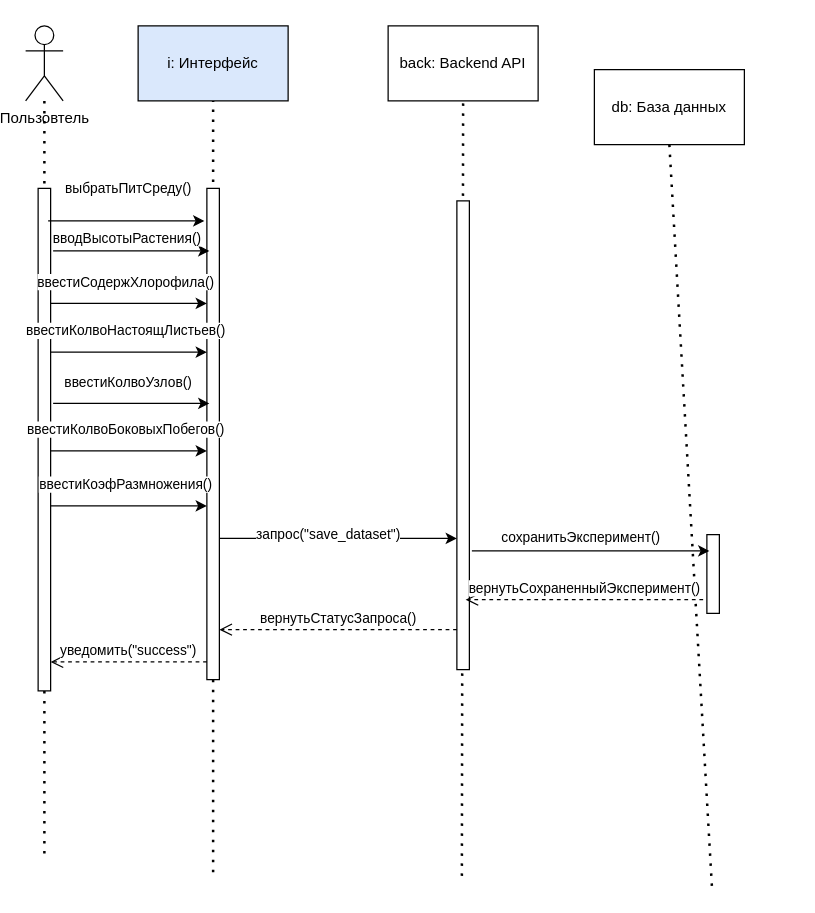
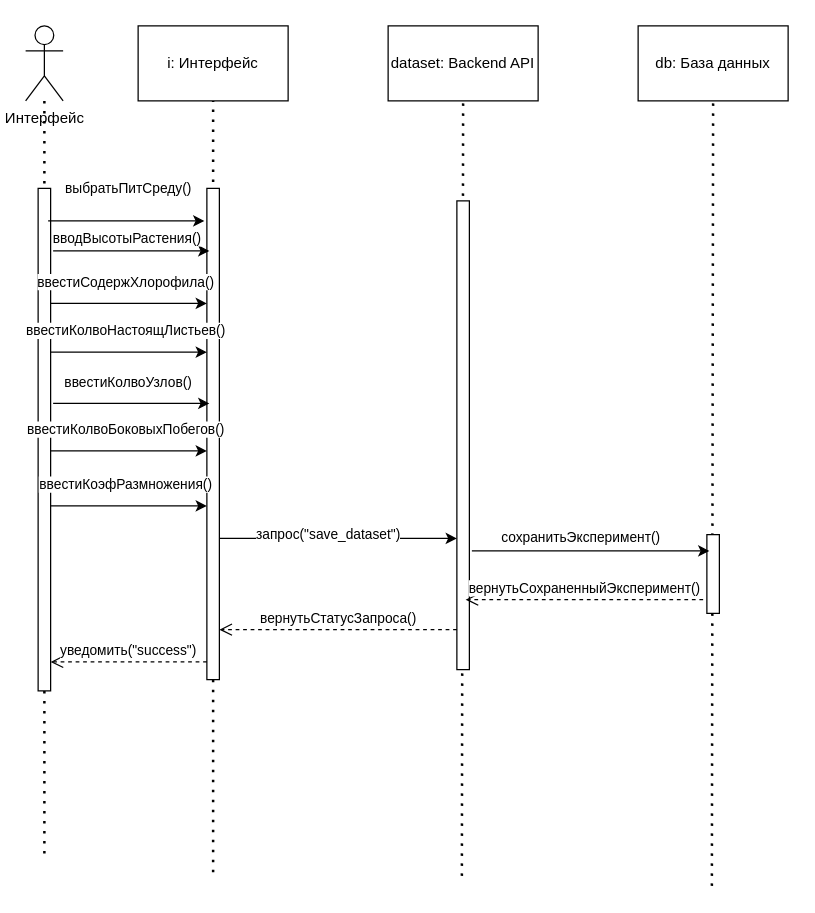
  <mxCell id="0" />
  <mxCell id="1" parent="0" />
  <mxCell id="2" value="" style="endArrow=none;dashed=1;html=1;dashPattern=1 3;strokeWidth=2;rounded=0;" parent="1" source="6" edge="1"><mxGeometry width="50" height="50" relative="1" as="geometry"><mxPoint x="170" y="300" as="sourcePoint" /><mxPoint x="35" y="687" as="targetPoint" /></mxGeometry></mxCell>
  <mxCell id="3" value="" style="endArrow=none;dashed=1;html=1;dashPattern=1 3;strokeWidth=2;rounded=0;entryX=0.5;entryY=1;entryDx=0;entryDy=0;" parent="1" target="7" edge="1"><mxGeometry width="50" height="50" relative="1" as="geometry"><mxPoint x="170" y="697" as="sourcePoint" /><mxPoint x="220" y="250" as="targetPoint" /></mxGeometry></mxCell>
  <mxCell id="4" value="" style="endArrow=none;dashed=1;html=1;dashPattern=1 3;strokeWidth=2;rounded=0;entryX=0.5;entryY=1;entryDx=0;entryDy=0;" parent="1" target="10" edge="1"><mxGeometry width="50" height="50" relative="1" as="geometry"><mxPoint x="369" y="700" as="sourcePoint" /><mxPoint x="220" y="250" as="targetPoint" /></mxGeometry></mxCell>
  <mxCell id="5" value="" style="endArrow=none;dashed=1;html=1;dashPattern=1 3;strokeWidth=2;rounded=0;entryX=0.5;entryY=1;entryDx=0;entryDy=0;" parent="1" target="12" edge="1"><mxGeometry width="50" height="50" relative="1" as="geometry"><mxPoint x="569" y="708" as="sourcePoint" /><mxPoint x="220" y="250" as="targetPoint" /></mxGeometry></mxCell>
- <mxCell id="6" value="Пользовтель" style="shape=umlActor;verticalLabelPosition=bottom;verticalAlign=top;html=1;outlineConnect=0;align=center;horizontal=1;labelPosition=center;" parent="1" vertex="1"><mxGeometry x="20" y="20" width="30" height="60" as="geometry" /></mxCell>
- <mxCell id="7" value="i: Интерфейс" style="rounded=0;whiteSpace=wrap;html=1;fillColor=#dae8fc;" parent="1" vertex="1"><mxGeometry x="110" y="20" width="120" height="60" as="geometry" /></mxCell>
+ <mxCell id="6" value="Интерфейс" style="shape=umlActor;verticalLabelPosition=bottom;verticalAlign=top;html=1;outlineConnect=0;align=center;horizontal=1;labelPosition=center;" parent="1" vertex="1"><mxGeometry x="20" y="20" width="30" height="60" as="geometry" /></mxCell>
+ <mxCell id="7" value="i: Интерфейс" style="rounded=0;whiteSpace=wrap;html=1;" parent="1" vertex="1"><mxGeometry x="110" y="20" width="120" height="60" as="geometry" /></mxCell>
  <mxCell id="8" value="" style="html=1;points=[[0,0,0,0,5],[0,1,0,0,-5],[1,0,0,0,5],[1,1,0,0,-5]];perimeter=orthogonalPerimeter;outlineConnect=0;targetShapes=umlLifeline;portConstraint=eastwest;newEdgeStyle={&quot;curved&quot;:0,&quot;rounded&quot;:0};" parent="1" vertex="1"><mxGeometry x="30" y="150" width="10" height="402" as="geometry" /></mxCell>
  <mxCell id="9" value="" style="html=1;points=[[0,0,0,0,5],[0,1,0,0,-5],[1,0,0,0,5],[1,1,0,0,-5]];perimeter=orthogonalPerimeter;outlineConnect=0;targetShapes=umlLifeline;portConstraint=eastwest;newEdgeStyle={&quot;curved&quot;:0,&quot;rounded&quot;:0};" parent="1" vertex="1"><mxGeometry x="165" y="150" width="10" height="393" as="geometry" /></mxCell>
- <mxCell id="10" value="back: Backend API" style="rounded=0;whiteSpace=wrap;html=1;" parent="1" vertex="1"><mxGeometry x="310" y="20" width="120" height="60" as="geometry" /></mxCell>
+ <mxCell id="10" value="dataset: Backend API" style="rounded=0;whiteSpace=wrap;html=1;" parent="1" vertex="1"><mxGeometry x="310" y="20" width="120" height="60" as="geometry" /></mxCell>
  <mxCell id="11" value="" style="html=1;points=[[0,0,0,0,5],[0,1,0,0,-5],[1,0,0,0,5],[1,1,0,0,-5]];perimeter=orthogonalPerimeter;outlineConnect=0;targetShapes=umlLifeline;portConstraint=eastwest;newEdgeStyle={&quot;curved&quot;:0,&quot;rounded&quot;:0};" parent="1" vertex="1"><mxGeometry x="365" y="160" width="10" height="375" as="geometry" /></mxCell>
- <mxCell id="12" value="db: База данных" style="rounded=0;whiteSpace=wrap;html=1;" parent="1" vertex="1"><mxGeometry x="475" y="55" width="120" height="60" as="geometry" /></mxCell>
+ <mxCell id="12" value="db: База данных" style="rounded=0;whiteSpace=wrap;html=1;" parent="1" vertex="1"><mxGeometry x="510" y="20" width="120" height="60" as="geometry" /></mxCell>
  <mxCell id="13" value="" style="html=1;points=[[0,0,0,0,5],[0,1,0,0,-5],[1,0,0,0,5],[1,1,0,0,-5]];perimeter=orthogonalPerimeter;outlineConnect=0;targetShapes=umlLifeline;portConstraint=eastwest;newEdgeStyle={&quot;curved&quot;:0,&quot;rounded&quot;:0};" parent="1" vertex="1"><mxGeometry x="565" y="427" width="10" height="63" as="geometry" /></mxCell>
  <mxCell id="14" value="" style="endArrow=classic;html=1;rounded=0;" parent="1" edge="1"><mxGeometry width="50" height="50" relative="1" as="geometry"><mxPoint x="38" y="176" as="sourcePoint" /><mxPoint x="163" y="176" as="targetPoint" /><Array as="points"><mxPoint x="118" y="176" /></Array></mxGeometry></mxCell>
  <mxCell id="15" value="выбратьПитСреду()" style="edgeLabel;html=1;align=center;verticalAlign=middle;resizable=0;points=[];" parent="14" vertex="1" connectable="0"><mxGeometry x="-0.109" relative="1" as="geometry"><mxPoint x="7" y="-27" as="offset" /></mxGeometry></mxCell>
  <mxCell id="16" value="" style="endArrow=classic;html=1;rounded=0;" parent="1" edge="1"><mxGeometry width="50" height="50" relative="1" as="geometry"><mxPoint x="42" y="200" as="sourcePoint" /><mxPoint x="167" y="200" as="targetPoint" /></mxGeometry></mxCell>
  <mxCell id="17" value="вводВысотыРастения()" style="edgeLabel;html=1;align=center;verticalAlign=middle;resizable=0;points=[];" parent="16" vertex="1" connectable="0"><mxGeometry x="0.408" y="3" relative="1" as="geometry"><mxPoint x="-30" y="-8" as="offset" /></mxGeometry></mxCell>
  <mxCell id="18" value="" style="endArrow=classic;html=1;rounded=0;" parent="1" edge="1"><mxGeometry width="50" height="50" relative="1" as="geometry"><mxPoint x="40" y="242" as="sourcePoint" /><mxPoint x="165" y="242" as="targetPoint" /></mxGeometry></mxCell>
  <mxCell id="19" value="ввестиСодержХлорофила()" style="edgeLabel;html=1;align=center;verticalAlign=middle;resizable=0;points=[];" parent="18" vertex="1" connectable="0"><mxGeometry x="0.408" y="3" relative="1" as="geometry"><mxPoint x="-29" y="-15" as="offset" /></mxGeometry></mxCell>
  <mxCell id="20" value="" style="endArrow=classic;html=1;rounded=0;" parent="1" edge="1"><mxGeometry width="50" height="50" relative="1" as="geometry"><mxPoint x="40" y="281" as="sourcePoint" /><mxPoint x="165" y="281" as="targetPoint" /></mxGeometry></mxCell>
  <mxCell id="21" value="ввестиКолвоНастоящЛистьев()" style="edgeLabel;html=1;align=center;verticalAlign=middle;resizable=0;points=[];" parent="20" vertex="1" connectable="0"><mxGeometry x="0.408" y="3" relative="1" as="geometry"><mxPoint x="-29" y="-15" as="offset" /></mxGeometry></mxCell>
  <mxCell id="22" value="" style="endArrow=classic;html=1;rounded=0;" parent="1" edge="1"><mxGeometry width="50" height="50" relative="1" as="geometry"><mxPoint x="42" y="322" as="sourcePoint" /><mxPoint x="167" y="322" as="targetPoint" /></mxGeometry></mxCell>
  <mxCell id="23" value="ввестиКолвоУзлов()" style="edgeLabel;html=1;align=center;verticalAlign=middle;resizable=0;points=[];" parent="22" vertex="1" connectable="0"><mxGeometry x="0.408" y="3" relative="1" as="geometry"><mxPoint x="-29" y="-15" as="offset" /></mxGeometry></mxCell>
  <mxCell id="24" value="" style="endArrow=classic;html=1;rounded=0;" parent="1" edge="1"><mxGeometry width="50" height="50" relative="1" as="geometry"><mxPoint x="40" y="360" as="sourcePoint" /><mxPoint x="165" y="360" as="targetPoint" /></mxGeometry></mxCell>
  <mxCell id="25" value="ввестиКолвоБоковыхПобегов()" style="edgeLabel;html=1;align=center;verticalAlign=middle;resizable=0;points=[];" parent="24" vertex="1" connectable="0"><mxGeometry x="0.408" y="3" relative="1" as="geometry"><mxPoint x="-29" y="-15" as="offset" /></mxGeometry></mxCell>
  <mxCell id="26" value="" style="endArrow=classic;html=1;rounded=0;" parent="1" edge="1"><mxGeometry width="50" height="50" relative="1" as="geometry"><mxPoint x="40" y="404" as="sourcePoint" /><mxPoint x="165" y="404" as="targetPoint" /></mxGeometry></mxCell>
  <mxCell id="27" value="ввестиКоэфРазмножения()" style="edgeLabel;html=1;align=center;verticalAlign=middle;resizable=0;points=[];" parent="26" vertex="1" connectable="0"><mxGeometry x="0.408" y="3" relative="1" as="geometry"><mxPoint x="-29" y="-15" as="offset" /></mxGeometry></mxCell>
  <mxCell id="28" value="" style="endArrow=classic;html=1;rounded=0;" parent="1" target="11" edge="1"><mxGeometry width="50" height="50" relative="1" as="geometry"><mxPoint x="175" y="430" as="sourcePoint" /><mxPoint x="256" y="430" as="targetPoint" /></mxGeometry></mxCell>
  <mxCell id="29" value="запрос(&quot;save_dataset&quot;)" style="edgeLabel;html=1;align=center;verticalAlign=middle;resizable=0;points=[];" parent="28" vertex="1" connectable="0"><mxGeometry x="-0.095" y="4" relative="1" as="geometry"><mxPoint as="offset" /></mxGeometry></mxCell>
  <mxCell id="30" value="" style="endArrow=classic;html=1;rounded=0;" parent="1" edge="1"><mxGeometry width="50" height="50" relative="1" as="geometry"><mxPoint x="377" y="440" as="sourcePoint" /><mxPoint x="567" y="440" as="targetPoint" /></mxGeometry></mxCell>
  <mxCell id="31" value="сохранитьЭксперимент()" style="edgeLabel;html=1;align=center;verticalAlign=middle;resizable=0;points=[];" parent="30" vertex="1" connectable="0"><mxGeometry x="-0.379" y="-1" relative="1" as="geometry"><mxPoint x="27" y="-13" as="offset" /></mxGeometry></mxCell>
  <mxCell id="32" value="вернутьСохраненныйЭксперимент()" style="html=1;verticalAlign=bottom;endArrow=open;dashed=1;endSize=8;curved=0;rounded=0;" parent="1" edge="1"><mxGeometry relative="1" as="geometry"><mxPoint x="562" y="479" as="sourcePoint" /><mxPoint x="372" y="479" as="targetPoint" /></mxGeometry></mxCell>
  <mxCell id="33" value="вернутьСтатусЗапроса()" style="html=1;verticalAlign=bottom;endArrow=open;dashed=1;endSize=8;curved=0;rounded=0;" parent="1" edge="1"><mxGeometry relative="1" as="geometry"><mxPoint x="365" y="503" as="sourcePoint" /><mxPoint x="175" y="503" as="targetPoint" /></mxGeometry></mxCell>
  <mxCell id="34" value="уведомить(&quot;success&quot;)" style="html=1;verticalAlign=bottom;endArrow=open;dashed=1;endSize=8;curved=0;rounded=0;exitX=0;exitY=0.964;exitDx=0;exitDy=0;exitPerimeter=0;" parent="1" source="9" target="8" edge="1"><mxGeometry relative="1" as="geometry"><mxPoint x="145" y="529" as="sourcePoint" /><mxPoint x="65" y="529" as="targetPoint" /></mxGeometry></mxCell>
